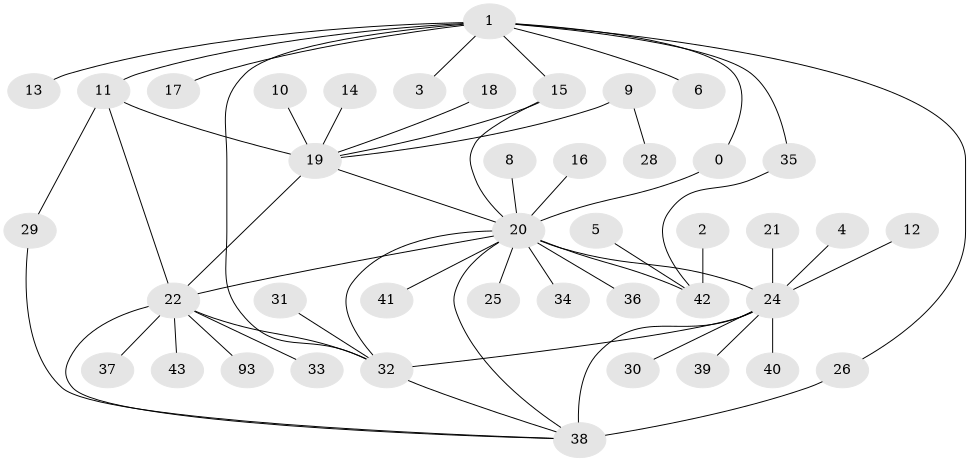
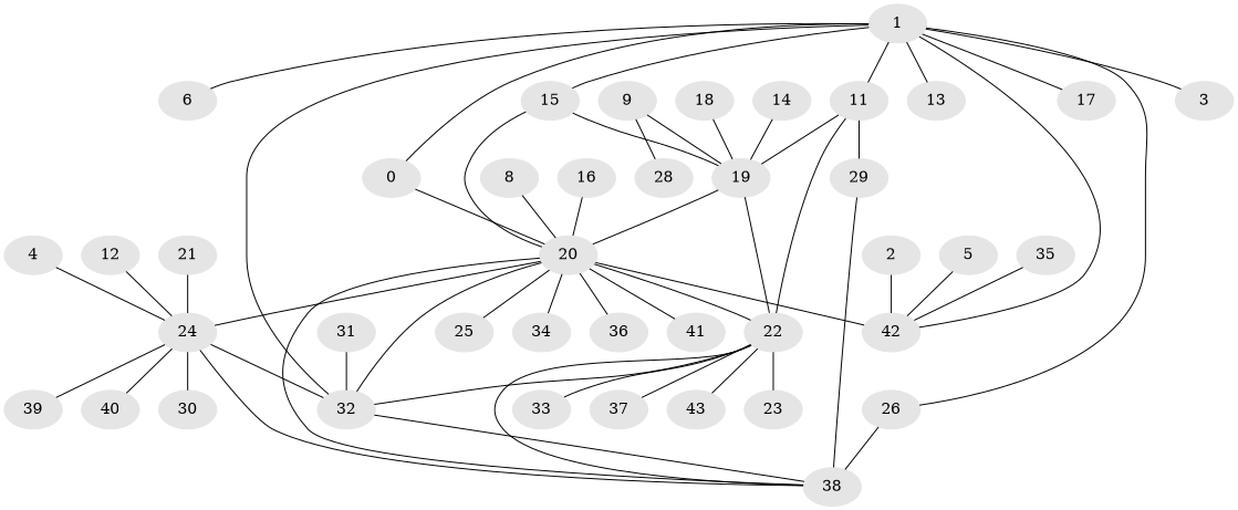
  graph {
    node [color=gray90 style=filled]
    edge [weight=1.0]
    1
    3
    6
    n4 [label=0]
    11
    13
    15
    17
    26
    32
    42
    20
    19
    22
    29
    38
    2
    4
    24
    30
    39
    40
    5
    25
    34
    36
    41
    8
    9
    28
-   10
-   23 [label=93]
+   23
    33
    37
    43
    12
    14
    16
    18
    21
    31
    35
    1 -- 3
    1 -- 6
    1 -- n4
    1 -- 11
    1 -- 13
    1 -- 15
    1 -- 17
    1 -- 26
    1 -- 32
-   1 -- 35
+   1 -- 42
    n4 -- 20
    11 -- 19 [weight=2.0]
    11 -- 22
    11 -- 29
    15 -- 20
    15 -- 19
    26 -- 38 [weight=4.0]
    32 -- 38
    20 -- 32
    20 -- 42 [weight=3.0]
    20 -- 22
    20 -- 38
    20 -- 24
    20 -- 25
    20 -- 34
    20 -- 36
    20 -- 41
    19 -- 20
    19 -- 22 [weight=2.0]
    22 -- 32
    22 -- 38
    22 -- 23
    22 -- 33
    22 -- 37
    22 -- 43
    29 -- 38
    2 -- 42
    4 -- 24
    24 -- 32 [weight=3.0]
    24 -- 38
    24 -- 30
    24 -- 39
    24 -- 40
    5 -- 42
    8 -- 20
    9 -- 19
    9 -- 28
-   10 -- 19
    12 -- 24
    14 -- 19
    16 -- 20
    18 -- 19
    21 -- 24
    31 -- 32
    35 -- 42
  }
